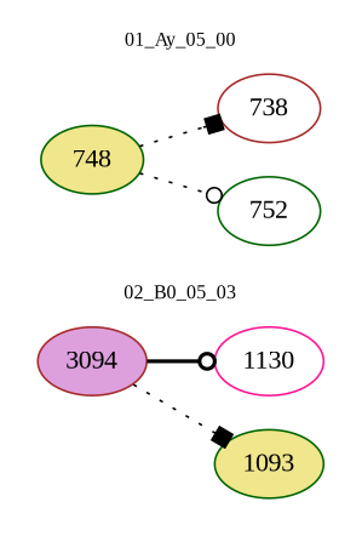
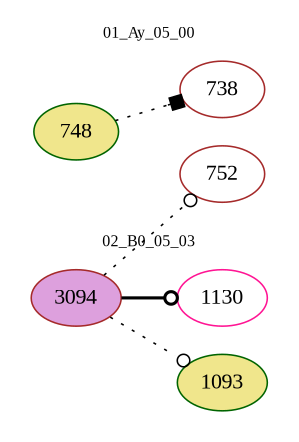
  digraph {
    fontname="Liberation Serif"
    rankdir=LR
    node [color=darkgreen fillcolor=white fontname="Liberation Serif" style=filled]
    edge [arrowhead=box color=black fontname="Liberation Serif" style=dotted]
    n1 [fillcolor=khaki label=748]
    n2 [color=brown label=738]
-   n3 [label=752]
+   n3 [color=brown label=752]
    n4 [color=brown fillcolor=plum label=3094]
    n5 [fillcolor=khaki label=1093]
    n6 [color=deeppink label=1130]
    subgraph cluster_1 {
      color=white
      fontsize=10
      label="01_Ay_05_00"
      n1
      n2
      n3
    }
    subgraph cluster_2 {
      color=white
      fontsize=10
      label="02_B0_05_03"
      n4
      n5
      n6
    }
    n1 -> n2
-   n1 -> n3 [arrowhead=odot]
-   n4 -> n5
+   n4 -> n3 [arrowhead=odot]
+   n4 -> n5 [arrowhead=odot]
    n4 -> n6 [arrowhead=odot style=bold]
  }
